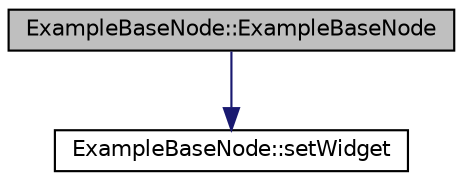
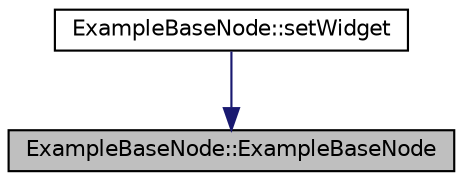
  digraph {
    rankdir=TB
    node [color=black fontname=Helvetica fontsize=10 shape=record style=filled]
    n1 [fillcolor=grey75 fontcolor=black height=0.2 label="ExampleBaseNode::ExampleBaseNode" width=0.4]
    n2 [fillcolor=white height=0.2 label="ExampleBaseNode::setWidget" width=0.4]
-   n1 -> n2 [color=midnightblue fontname=Helvetica fontsize=10 labelfontname=Helvetica labelfontsize=10 style=solid]
+   n2 -> n1 [color=midnightblue fontname=Helvetica fontsize=10 labelfontname=Helvetica labelfontsize=10 style=solid]
  }
